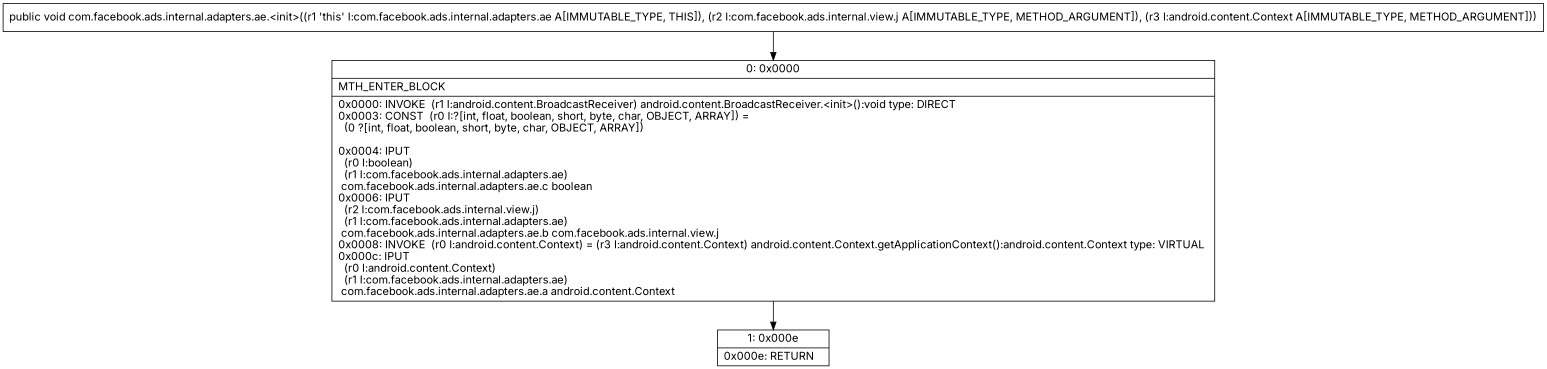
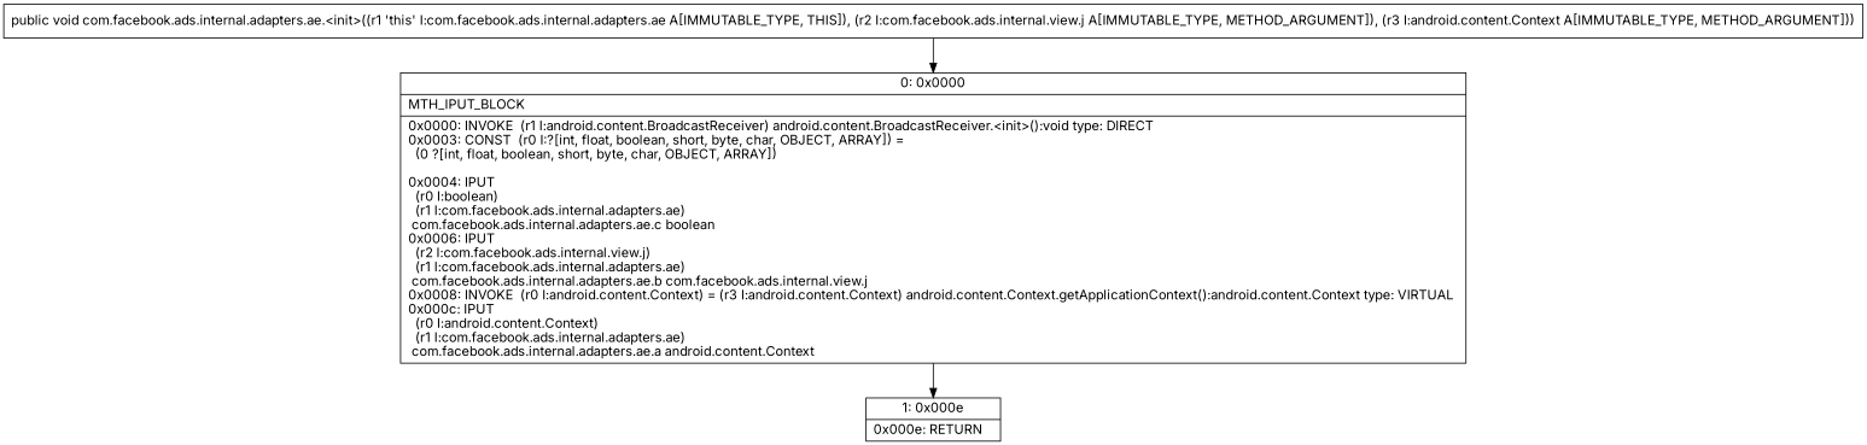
  digraph {
    fontname=Inter
    node [shape=record fontname=Inter]
    edge [fontname=Inter]
-   n1 [label="{0\:\ 0x0000|MTH_ENTER_BLOCK\l|0x0000: INVOKE  (r1 I:android.content.BroadcastReceiver) android.content.BroadcastReceiver.\<init\>():void type: DIRECT \l0x0003: CONST  (r0 I:?[int, float, boolean, short, byte, char, OBJECT, ARRAY]) = \l  (0 ?[int, float, boolean, short, byte, char, OBJECT, ARRAY])\l \l0x0004: IPUT  \l  (r0 I:boolean)\l  (r1 I:com.facebook.ads.internal.adapters.ae)\l com.facebook.ads.internal.adapters.ae.c boolean \l0x0006: IPUT  \l  (r2 I:com.facebook.ads.internal.view.j)\l  (r1 I:com.facebook.ads.internal.adapters.ae)\l com.facebook.ads.internal.adapters.ae.b com.facebook.ads.internal.view.j \l0x0008: INVOKE  (r0 I:android.content.Context) = (r3 I:android.content.Context) android.content.Context.getApplicationContext():android.content.Context type: VIRTUAL \l0x000c: IPUT  \l  (r0 I:android.content.Context)\l  (r1 I:com.facebook.ads.internal.adapters.ae)\l com.facebook.ads.internal.adapters.ae.a android.content.Context \l}"]
+   n1 [label="{0\:\ 0x0000|MTH_IPUT_BLOCK\l|0x0000: INVOKE  (r1 I:android.content.BroadcastReceiver) android.content.BroadcastReceiver.\<init\>():void type: DIRECT \l0x0003: CONST  (r0 I:?[int, float, boolean, short, byte, char, OBJECT, ARRAY]) = \l  (0 ?[int, float, boolean, short, byte, char, OBJECT, ARRAY])\l \l0x0004: IPUT  \l  (r0 I:boolean)\l  (r1 I:com.facebook.ads.internal.adapters.ae)\l com.facebook.ads.internal.adapters.ae.c boolean \l0x0006: IPUT  \l  (r2 I:com.facebook.ads.internal.view.j)\l  (r1 I:com.facebook.ads.internal.adapters.ae)\l com.facebook.ads.internal.adapters.ae.b com.facebook.ads.internal.view.j \l0x0008: INVOKE  (r0 I:android.content.Context) = (r3 I:android.content.Context) android.content.Context.getApplicationContext():android.content.Context type: VIRTUAL \l0x000c: IPUT  \l  (r0 I:android.content.Context)\l  (r1 I:com.facebook.ads.internal.adapters.ae)\l com.facebook.ads.internal.adapters.ae.a android.content.Context \l}"]
    n2 [label="{1\:\ 0x000e|0x000e: RETURN   \l}"]
    n3 [label="{public void com.facebook.ads.internal.adapters.ae.\<init\>((r1 'this' I:com.facebook.ads.internal.adapters.ae A[IMMUTABLE_TYPE, THIS]), (r2 I:com.facebook.ads.internal.view.j A[IMMUTABLE_TYPE, METHOD_ARGUMENT]), (r3 I:android.content.Context A[IMMUTABLE_TYPE, METHOD_ARGUMENT])) }"]
    n1 -> n2
    n3 -> n1
  }
